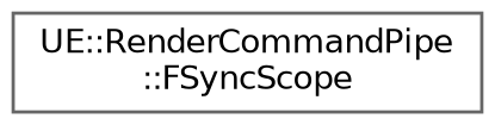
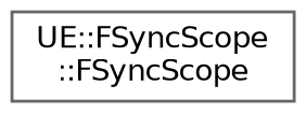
  digraph {
    rankdir=LR
-   n1 [color=grey40 fillcolor=white fontname=Helvetica fontsize=10 height=0.2 label="UE::RenderCommandPipe\l::FSyncScope" shape=box style=filled width=0.4]
+   n1 [color=grey40 fillcolor=white fontname=Helvetica fontsize=10 height=0.2 label="UE::FSyncScope\l::FSyncScope" shape=box style=filled width=0.4]
  }
